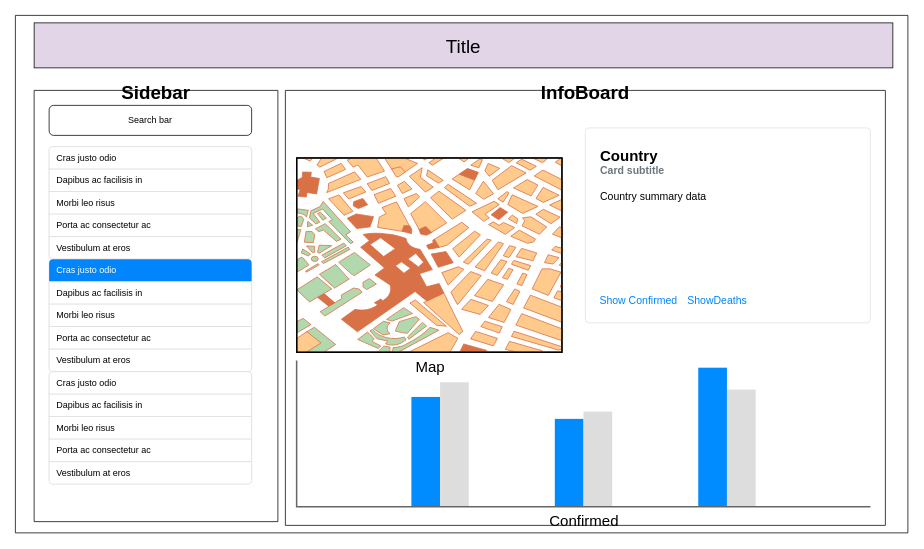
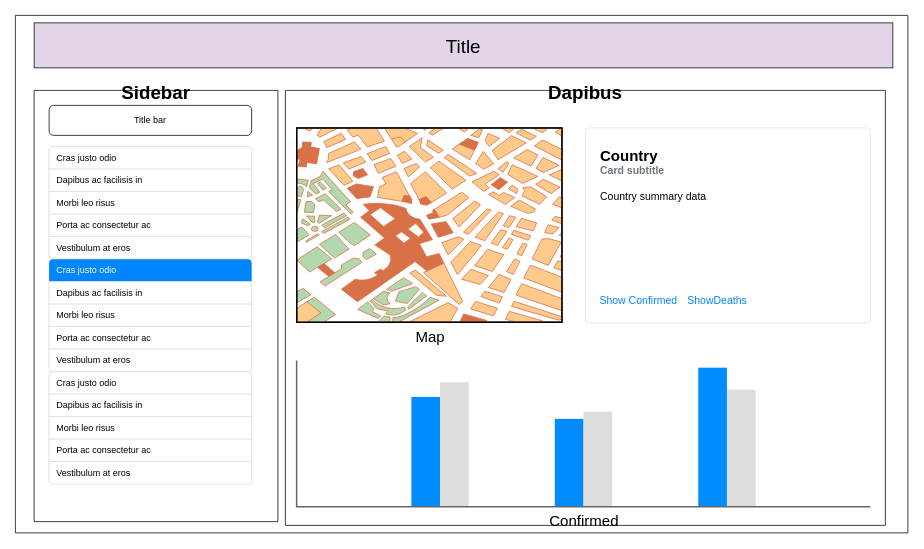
  <mxCell id="0" />
  <mxCell id="1" parent="0" />
  <mxCell id="2" value="" style="swimlane;startSize=0;" parent="1" vertex="1"><mxGeometry x="20" y="20" width="1190" height="690" as="geometry" /></mxCell>
  <mxCell id="3" value="Title" style="rounded=0;whiteSpace=wrap;html=1;fontSize=25;fillColor=#e1d5e7;" parent="2" vertex="1"><mxGeometry x="25" y="10" width="1145" height="60" as="geometry" /></mxCell>
  <mxCell id="4" value="Sidebar" style="swimlane;startSize=0;fontSize=25;" parent="2" vertex="1"><mxGeometry x="25" y="100" width="325" height="575" as="geometry" /></mxCell>
- <mxCell id="5" value="Search bar" style="rounded=1;whiteSpace=wrap;html=1;" parent="4" vertex="1"><mxGeometry x="20" y="20" width="270" height="40" as="geometry" /></mxCell>
+ <mxCell id="5" value="Title bar" style="rounded=1;whiteSpace=wrap;html=1;" parent="4" vertex="1"><mxGeometry x="20" y="20" width="270" height="40" as="geometry" /></mxCell>
  <mxCell id="6" value="" style="html=1;shadow=0;dashed=0;shape=mxgraph.bootstrap.rrect;rSize=5;strokeColor=#DFDFDF;html=1;whiteSpace=wrap;fillColor=#FFFFFF;fontColor=#000000;" parent="4" vertex="1"><mxGeometry x="20" y="75" width="270" height="150" as="geometry" /></mxCell>
  <mxCell id="7" value="Cras justo odio" style="strokeColor=inherit;fillColor=inherit;gradientColor=inherit;fontColor=inherit;html=1;shadow=0;dashed=0;shape=mxgraph.bootstrap.topButton;rSize=5;perimeter=none;whiteSpace=wrap;resizeWidth=1;align=left;spacing=10;" parent="6" vertex="1"><mxGeometry width="270" height="30" relative="1" as="geometry" /></mxCell>
  <mxCell id="8" value="Dapibus ac facilisis in" style="strokeColor=inherit;fillColor=inherit;gradientColor=inherit;fontColor=inherit;html=1;shadow=0;dashed=0;perimeter=none;whiteSpace=wrap;resizeWidth=1;align=left;spacing=10;" parent="6" vertex="1"><mxGeometry width="270" height="30" relative="1" as="geometry"><mxPoint y="30" as="offset" /></mxGeometry></mxCell>
  <mxCell id="9" value="Morbi leo risus" style="strokeColor=inherit;fillColor=inherit;gradientColor=inherit;fontColor=inherit;html=1;shadow=0;dashed=0;perimeter=none;whiteSpace=wrap;resizeWidth=1;align=left;spacing=10;" parent="6" vertex="1"><mxGeometry width="270" height="30" relative="1" as="geometry"><mxPoint y="60" as="offset" /></mxGeometry></mxCell>
  <mxCell id="10" value="Porta ac consectetur ac" style="strokeColor=inherit;fillColor=inherit;gradientColor=inherit;fontColor=inherit;html=1;shadow=0;dashed=0;perimeter=none;whiteSpace=wrap;resizeWidth=1;align=left;spacing=10;" parent="6" vertex="1"><mxGeometry width="270" height="30" relative="1" as="geometry"><mxPoint y="90" as="offset" /></mxGeometry></mxCell>
  <mxCell id="11" value="Vestibulum at eros" style="strokeColor=inherit;fillColor=inherit;gradientColor=inherit;fontColor=inherit;html=1;shadow=0;dashed=0;shape=mxgraph.bootstrap.bottomButton;rSize=5;perimeter=none;whiteSpace=wrap;resizeWidth=1;resizeHeight=0;align=left;spacing=10;" parent="6" vertex="1"><mxGeometry y="1" width="270" height="30" relative="1" as="geometry"><mxPoint y="-30" as="offset" /></mxGeometry></mxCell>
  <mxCell id="12" value="" style="html=1;shadow=0;dashed=0;shape=mxgraph.bootstrap.rrect;rSize=5;strokeColor=#DFDFDF;html=1;whiteSpace=wrap;fillColor=#FFFFFF;fontColor=#000000;" parent="4" vertex="1"><mxGeometry x="20" y="225" width="270" height="150" as="geometry" /></mxCell>
  <mxCell id="13" value="Cras justo odio" style="html=1;shadow=0;dashed=0;shape=mxgraph.bootstrap.topButton;rSize=5;strokeColor=none;fillColor=#0085FC;fontColor=#ffffff;perimeter=none;whiteSpace=wrap;resizeWidth=1;align=left;spacing=10;" parent="12" vertex="1"><mxGeometry width="270" height="30" relative="1" as="geometry" /></mxCell>
  <mxCell id="14" value="Dapibus ac facilisis in" style="strokeColor=inherit;fillColor=inherit;gradientColor=inherit;fontColor=inherit;html=1;shadow=0;dashed=0;perimeter=none;whiteSpace=wrap;resizeWidth=1;align=left;spacing=10;" parent="12" vertex="1"><mxGeometry width="270" height="30" relative="1" as="geometry"><mxPoint y="30" as="offset" /></mxGeometry></mxCell>
  <mxCell id="15" value="Morbi leo risus" style="strokeColor=inherit;fillColor=inherit;gradientColor=inherit;fontColor=inherit;html=1;shadow=0;dashed=0;perimeter=none;whiteSpace=wrap;resizeWidth=1;align=left;spacing=10;" parent="12" vertex="1"><mxGeometry width="270" height="30" relative="1" as="geometry"><mxPoint y="60" as="offset" /></mxGeometry></mxCell>
  <mxCell id="16" value="Porta ac consectetur ac" style="strokeColor=inherit;fillColor=inherit;gradientColor=inherit;fontColor=inherit;html=1;shadow=0;dashed=0;perimeter=none;whiteSpace=wrap;resizeWidth=1;align=left;spacing=10;" parent="12" vertex="1"><mxGeometry width="270" height="30" relative="1" as="geometry"><mxPoint y="90" as="offset" /></mxGeometry></mxCell>
  <mxCell id="17" value="Vestibulum at eros" style="strokeColor=inherit;fillColor=inherit;gradientColor=inherit;fontColor=inherit;html=1;shadow=0;dashed=0;shape=mxgraph.bootstrap.bottomButton;rSize=5;perimeter=none;whiteSpace=wrap;resizeWidth=1;resizeHeight=0;align=left;spacing=10;" parent="12" vertex="1"><mxGeometry y="1" width="270" height="30" relative="1" as="geometry"><mxPoint y="-30" as="offset" /></mxGeometry></mxCell>
  <mxCell id="18" value="" style="html=1;shadow=0;dashed=0;shape=mxgraph.bootstrap.rrect;rSize=5;strokeColor=#DFDFDF;html=1;whiteSpace=wrap;fillColor=#FFFFFF;fontColor=#000000;" parent="4" vertex="1"><mxGeometry x="20" y="375" width="270" height="150" as="geometry" /></mxCell>
  <mxCell id="19" value="Cras justo odio" style="strokeColor=inherit;fillColor=inherit;gradientColor=inherit;fontColor=inherit;html=1;shadow=0;dashed=0;shape=mxgraph.bootstrap.topButton;rSize=5;perimeter=none;whiteSpace=wrap;resizeWidth=1;align=left;spacing=10;" parent="18" vertex="1"><mxGeometry width="270" height="30" relative="1" as="geometry" /></mxCell>
  <mxCell id="20" value="Dapibus ac facilisis in" style="strokeColor=inherit;fillColor=inherit;gradientColor=inherit;fontColor=inherit;html=1;shadow=0;dashed=0;perimeter=none;whiteSpace=wrap;resizeWidth=1;align=left;spacing=10;" parent="18" vertex="1"><mxGeometry width="270" height="30" relative="1" as="geometry"><mxPoint y="30" as="offset" /></mxGeometry></mxCell>
  <mxCell id="21" value="Morbi leo risus" style="strokeColor=inherit;fillColor=inherit;gradientColor=inherit;fontColor=inherit;html=1;shadow=0;dashed=0;perimeter=none;whiteSpace=wrap;resizeWidth=1;align=left;spacing=10;" parent="18" vertex="1"><mxGeometry width="270" height="30" relative="1" as="geometry"><mxPoint y="60" as="offset" /></mxGeometry></mxCell>
  <mxCell id="22" value="Porta ac consectetur ac" style="strokeColor=inherit;fillColor=inherit;gradientColor=inherit;fontColor=inherit;html=1;shadow=0;dashed=0;perimeter=none;whiteSpace=wrap;resizeWidth=1;align=left;spacing=10;" parent="18" vertex="1"><mxGeometry width="270" height="30" relative="1" as="geometry"><mxPoint y="90" as="offset" /></mxGeometry></mxCell>
  <mxCell id="23" value="Vestibulum at eros" style="strokeColor=inherit;fillColor=inherit;gradientColor=inherit;fontColor=inherit;html=1;shadow=0;dashed=0;shape=mxgraph.bootstrap.bottomButton;rSize=5;perimeter=none;whiteSpace=wrap;resizeWidth=1;resizeHeight=0;align=left;spacing=10;" parent="18" vertex="1"><mxGeometry y="1" width="270" height="30" relative="1" as="geometry"><mxPoint y="-30" as="offset" /></mxGeometry></mxCell>
- <mxCell id="24" value="InfoBoard" style="swimlane;startSize=0;fontSize=25;" parent="2" vertex="1"><mxGeometry x="360" y="100" width="800" height="580" as="geometry" /></mxCell>
+ <mxCell id="24" value="Dapibus" style="swimlane;startSize=0;fontSize=25;" parent="2" vertex="1"><mxGeometry x="360" y="100" width="800" height="580" as="geometry" /></mxCell>
  <mxCell id="25" value="Confirmed" style="verticalLabelPosition=bottom;shadow=0;dashed=0;align=center;html=1;verticalAlign=top;strokeWidth=1;shape=mxgraph.mockup.graphics.columnChart;strokeColor=none;strokeColor2=none;strokeColor3=#666666;fillColor2=#008cff;fillColor3=#dddddd;fontSize=20;" parent="24" vertex="1"><mxGeometry x="15" y="360" width="765" height="195" as="geometry" /></mxCell>
- <mxCell id="26" value="Map" style="verticalLabelPosition=bottom;shadow=0;dashed=0;align=center;html=1;verticalAlign=top;strokeWidth=1;shape=mxgraph.mockup.misc.map;fontSize=20;" parent="24" vertex="1"><mxGeometry x="15" y="90" width="355" height="260" as="geometry" /></mxCell>
+ <mxCell id="26" value="Map" style="verticalLabelPosition=bottom;shadow=0;dashed=0;align=center;html=1;verticalAlign=top;strokeWidth=1;shape=mxgraph.mockup.misc.map;fontSize=20;" parent="24" vertex="1"><mxGeometry x="15" y="50" width="355" height="260" as="geometry" /></mxCell>
  <mxCell id="27" value="&lt;b&gt;&lt;font style=&quot;font-size: 20px&quot;&gt;Country&lt;/font&gt;&lt;/b&gt;&lt;font color=&quot;#6c767d&quot;&gt;&lt;b&gt;&lt;font style=&quot;font-size: 14px&quot;&gt;&lt;br style=&quot;font-size: 10px&quot;&gt;Card subtitle&lt;br&gt;&lt;/font&gt;&lt;/b&gt;&lt;/font&gt;&lt;br style=&quot;font-size: 14px&quot;&gt;Country summary data" style="html=1;shadow=0;dashed=0;shape=mxgraph.bootstrap.rrect;rSize=5;strokeColor=#DFDFDF;html=1;whiteSpace=wrap;fillColor=#ffffff;fontColor=#000000;verticalAlign=top;align=left;spacing=20;fontSize=14;" parent="24" vertex="1"><mxGeometry x="400" y="50" width="380" height="260" as="geometry" /></mxCell>
  <mxCell id="28" value="Show Confirmed" style="html=1;shadow=0;dashed=0;shape=mxgraph.bootstrap.rrect;rSize=5;perimeter=none;whiteSpace=wrap;fillColor=none;strokeColor=none;fontColor=#0085FC;resizeWidth=1;fontSize=14;align=center;" parent="27" vertex="1"><mxGeometry y="1" width="121.6" height="40" relative="1" as="geometry"><mxPoint x="10" y="-50" as="offset" /></mxGeometry></mxCell>
  <mxCell id="29" value="ShowDeaths" style="html=1;shadow=0;dashed=0;shape=mxgraph.bootstrap.rrect;rSize=5;perimeter=none;whiteSpace=wrap;fillColor=none;strokeColor=none;fontColor=#0085FC;resizeWidth=1;fontSize=14;align=center;" parent="27" vertex="1"><mxGeometry y="1" width="152" height="40" relative="1" as="geometry"><mxPoint x="100" y="-50" as="offset" /></mxGeometry></mxCell>
